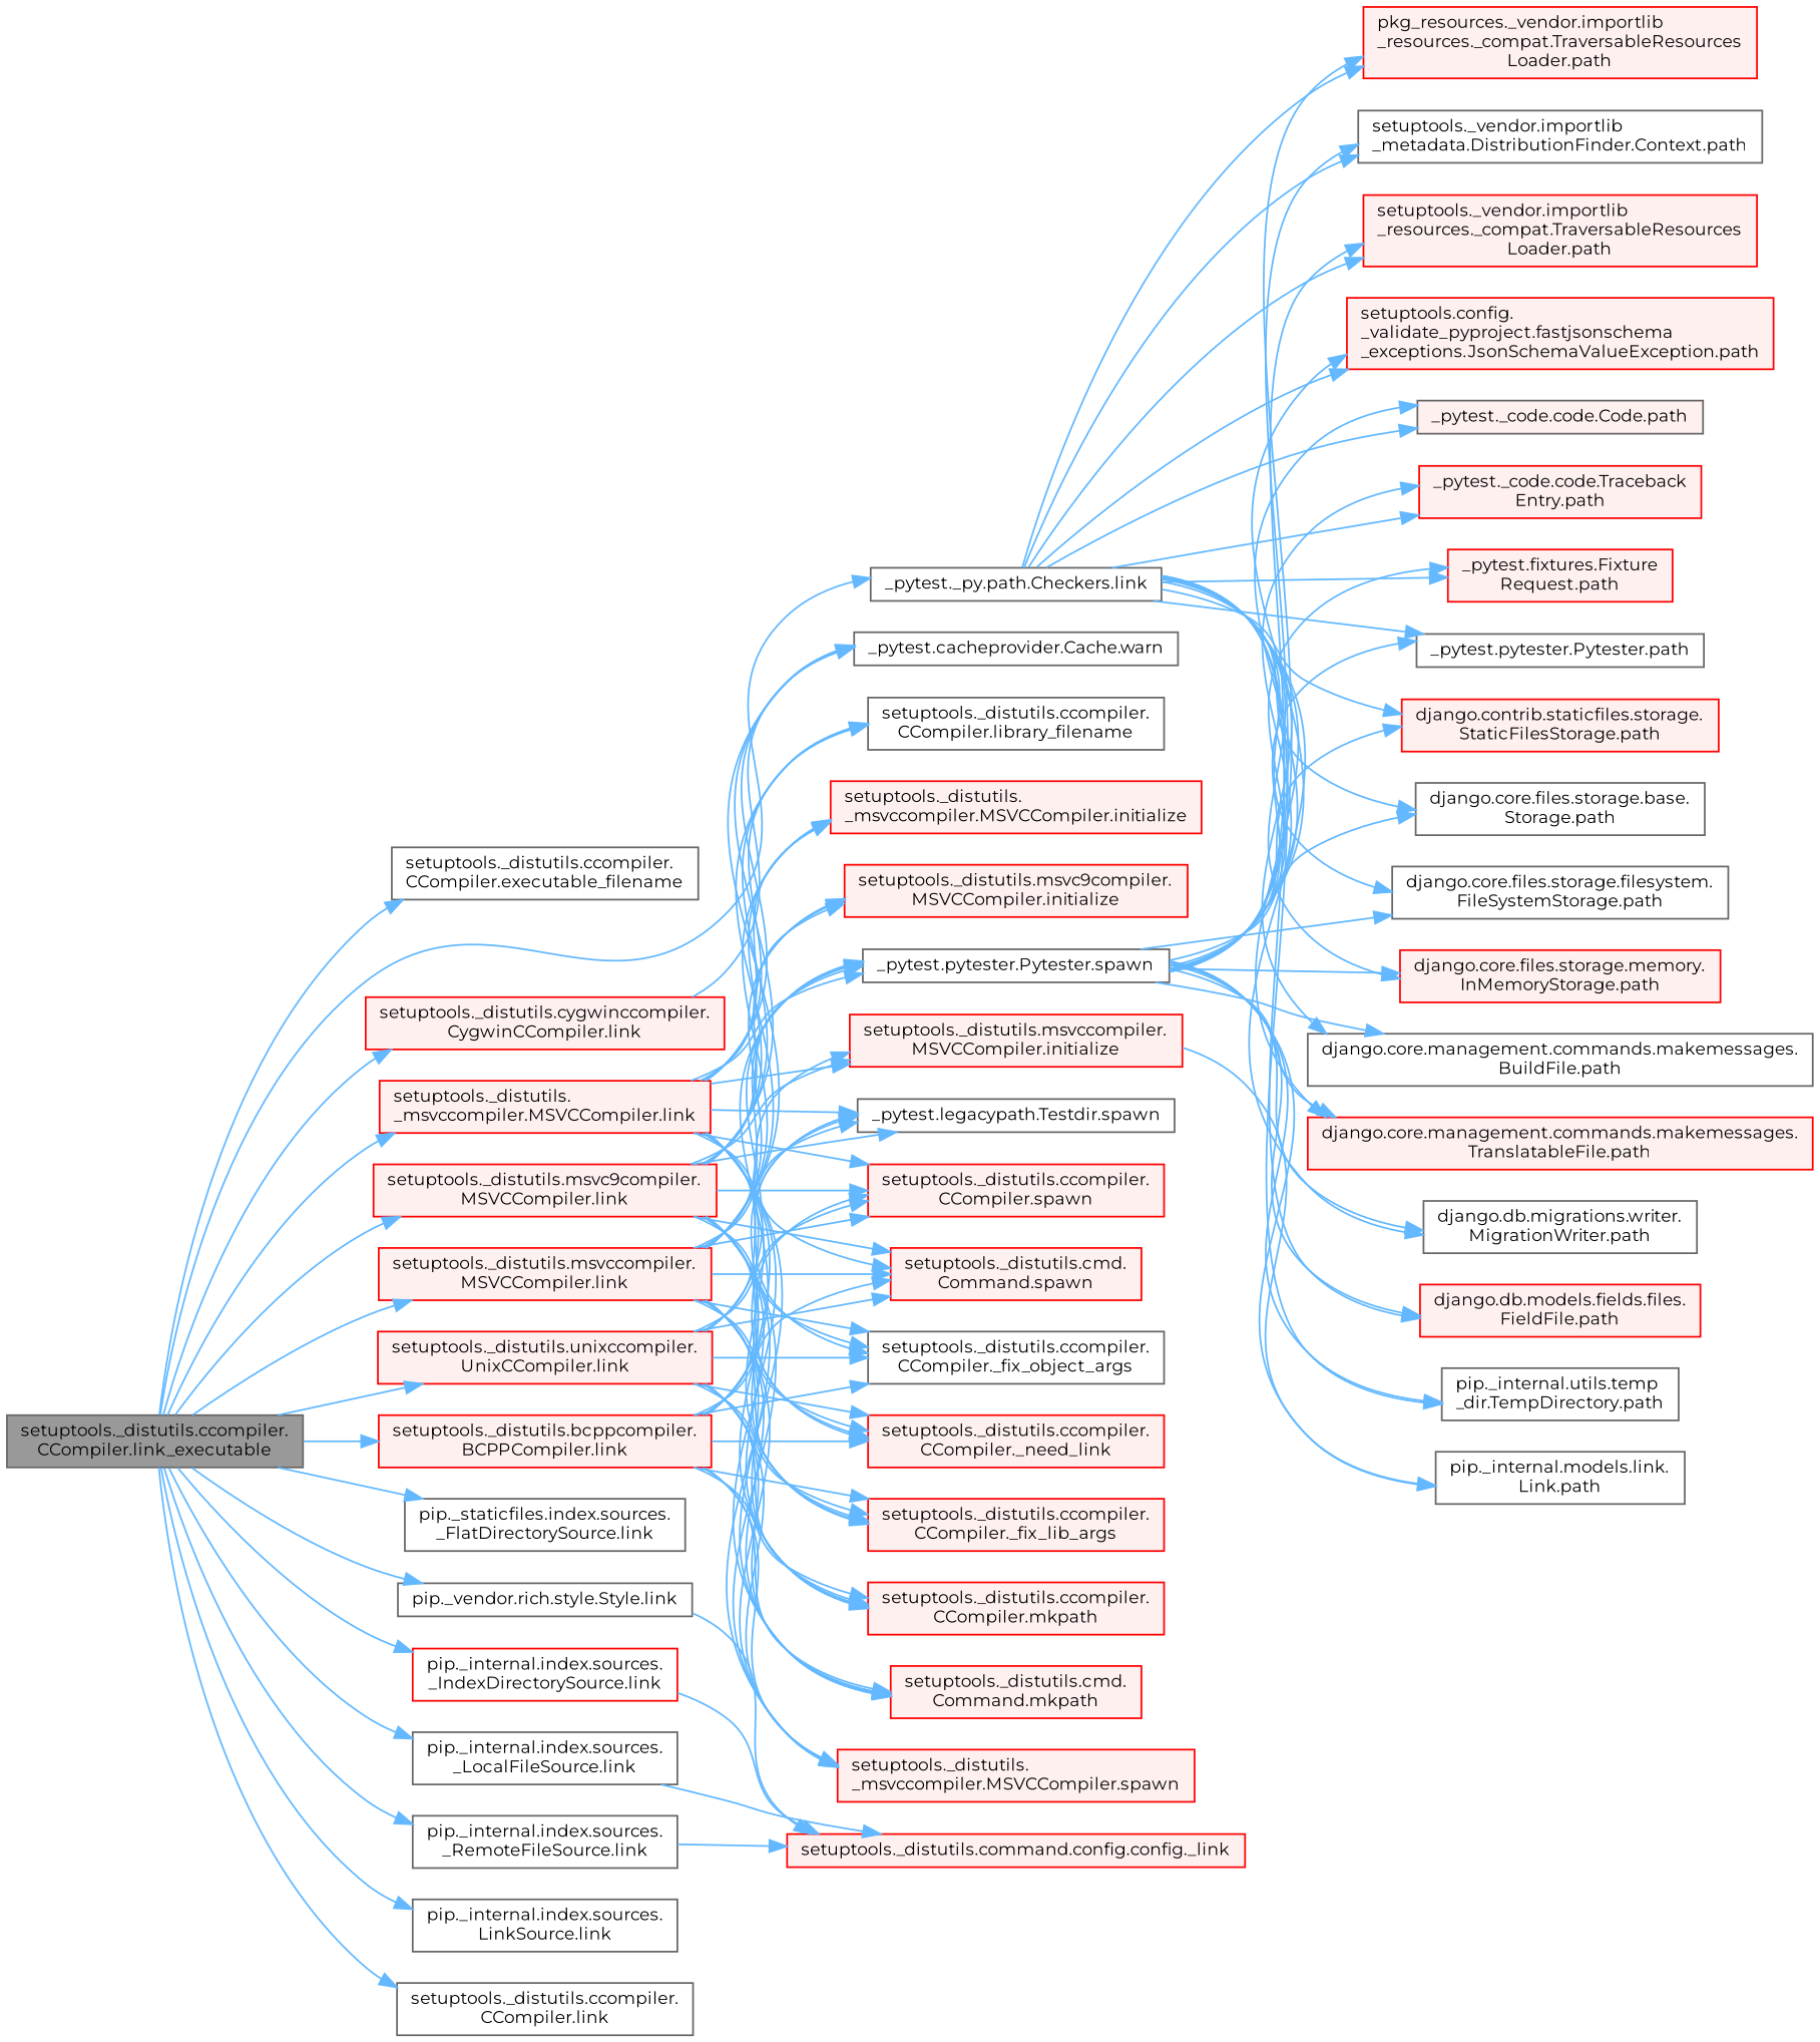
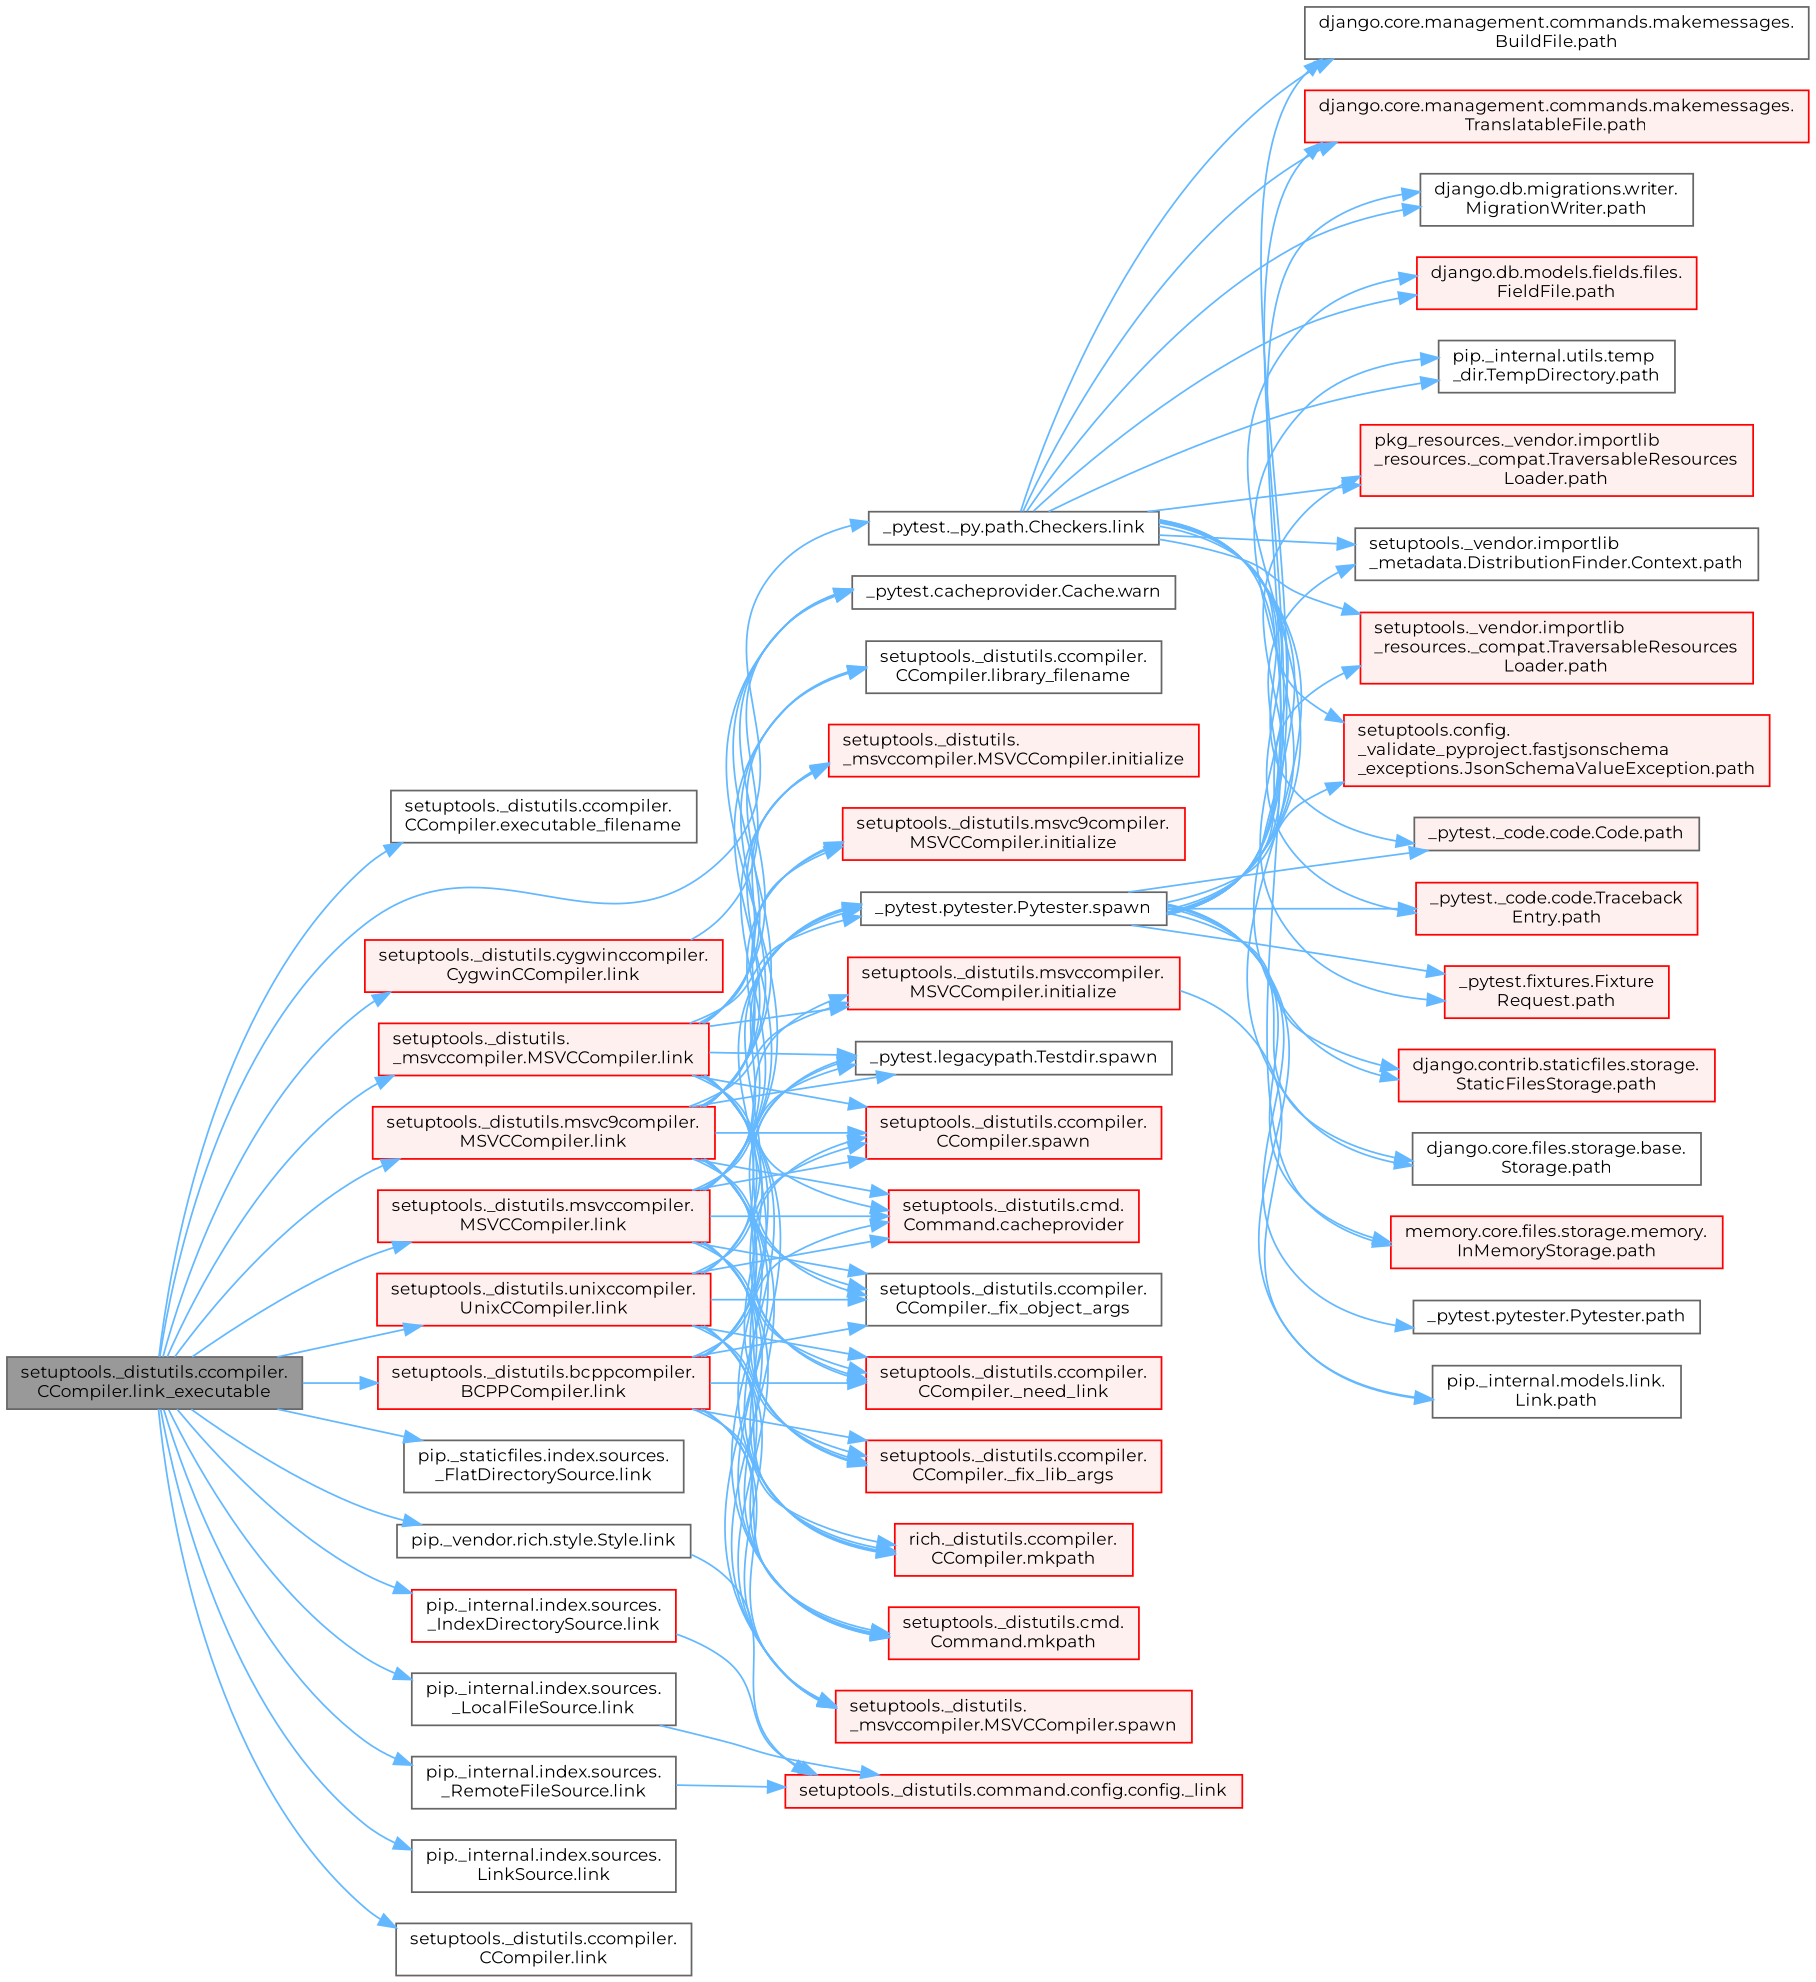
  digraph {
    fontname=Montserrat
    rankdir=LR
    node [color=red fillcolor="#FFF0F0" fontname=Montserrat fontsize=10 shape=box style=filled]
    edge [color=steelblue1 fontname=Montserrat fontsize=10 labelfontname=Helvetica labelfontsize=10 style=solid]
    n1 [color=gray40 fillcolor=grey60 fontcolor=black height=0.2 label="setuptools._distutils.ccompiler.\lCCompiler.link_executable" width=0.4]
    n2 [color=grey40 fillcolor=white height=0.2 label="setuptools._distutils.ccompiler.\lCCompiler.executable_filename" width=0.4]
    n3 [color=grey40 fillcolor=white height=0.2 label="_pytest._py.path.Checkers.link" width=0.4]
    n4 [color=grey40 fillcolor=white height=0.2 label="pip._staticfiles.index.sources.\l_FlatDirectorySource.link" width=0.4]
    n5 [fillcolor=white height=0.2 label="pip._internal.index.sources.\l_IndexDirectorySource.link" width=0.4]
    n6 [color=grey40 fillcolor=white height=0.2 label="pip._internal.index.sources.\l_LocalFileSource.link" width=0.4]
    n7 [color=grey40 fillcolor=white height=0.2 label="pip._internal.index.sources.\l_RemoteFileSource.link" width=0.4]
    n8 [color=grey40 fillcolor=white height=0.2 label="pip._internal.index.sources.\lLinkSource.link" width=0.4]
    n9 [color=grey40 fillcolor=white height=0.2 label="pip._vendor.rich.style.Style.link" width=0.4]
    n10 [height=0.2 label="setuptools._distutils.\l_msvccompiler.MSVCCompiler.link" width=0.4]
    n11 [height=0.2 label="setuptools._distutils.bcppcompiler.\lBCPPCompiler.link" width=0.4]
    n12 [color=grey40 fillcolor=white height=0.2 label="setuptools._distutils.ccompiler.\lCCompiler.link" width=0.4]
    n13 [height=0.2 label="setuptools._distutils.cygwinccompiler.\lCygwinCCompiler.link" width=0.4]
    n14 [height=0.2 label="setuptools._distutils.msvc9compiler.\lMSVCCompiler.link" width=0.4]
    n15 [height=0.2 label="setuptools._distutils.msvccompiler.\lMSVCCompiler.link" width=0.4]
    n16 [height=0.2 label="setuptools._distutils.unixccompiler.\lUnixCCompiler.link" width=0.4]
    n17 [color=grey40 height=0.2 label="_pytest._code.code.Code.path" width=0.4]
    n18 [height=0.2 label="_pytest._code.code.Traceback\lEntry.path" width=0.4]
    n19 [height=0.2 label="_pytest.fixtures.Fixture\lRequest.path" width=0.4]
    n20 [color=grey40 fillcolor=white height=0.2 label="_pytest.pytester.Pytester.path" width=0.4]
    n21 [height=0.2 label="django.contrib.staticfiles.storage.\lStaticFilesStorage.path" width=0.4]
    n22 [color=grey40 fillcolor=white height=0.2 label="django.core.files.storage.base.\lStorage.path" width=0.4]
-   n23 [color=grey40 fillcolor=white height=0.2 label="django.core.files.storage.filesystem.\lFileSystemStorage.path" width=0.4]
-   n24 [height=0.2 label="django.core.files.storage.memory.\lInMemoryStorage.path" width=0.4]
+   n24 [height=0.2 label="memory.core.files.storage.memory.\lInMemoryStorage.path" width=0.4]
    n25 [color=grey40 fillcolor=white height=0.2 label="django.core.management.commands.makemessages.\lBuildFile.path" width=0.4]
    n26 [height=0.2 label="django.core.management.commands.makemessages.\lTranslatableFile.path" width=0.4]
    n27 [color=grey40 fillcolor=white height=0.2 label="django.db.migrations.writer.\lMigrationWriter.path" width=0.4]
    n28 [height=0.2 label="django.db.models.fields.files.\lFieldFile.path" width=0.4]
    n29 [color=grey40 fillcolor=white height=0.2 label="pip._internal.utils.temp\l_dir.TempDirectory.path" width=0.4]
    n30 [height=0.2 label="pkg_resources._vendor.importlib\l_resources._compat.TraversableResources\lLoader.path" width=0.4]
    n31 [color=grey40 fillcolor=white height=0.2 label="setuptools._vendor.importlib\l_metadata.DistributionFinder.Context.path" width=0.4]
    n32 [height=0.2 label="setuptools._vendor.importlib\l_resources._compat.TraversableResources\lLoader.path" width=0.4]
    n33 [height=0.2 label="setuptools.config.\l_validate_pyproject.fastjsonschema\l_exceptions.JsonSchemaValueException.path" width=0.4]
    n34 [height=0.2 label="setuptools._distutils.command.config.config._link" width=0.4]
    n35 [height=0.2 label="setuptools._distutils.ccompiler.\lCCompiler._fix_lib_args" width=0.4]
    n36 [color=grey40 fillcolor=white height=0.2 label="setuptools._distutils.ccompiler.\lCCompiler._fix_object_args" width=0.4]
    n37 [height=0.2 label="setuptools._distutils.ccompiler.\lCCompiler._need_link" width=0.4]
    n38 [height=0.2 label="setuptools._distutils.\l_msvccompiler.MSVCCompiler.initialize" width=0.4]
    n39 [height=0.2 label="setuptools._distutils.msvc9compiler.\lMSVCCompiler.initialize" width=0.4]
    n40 [height=0.2 label="setuptools._distutils.msvccompiler.\lMSVCCompiler.initialize" width=0.4]
    n41 [color=grey40 fillcolor=white height=0.2 label="setuptools._distutils.ccompiler.\lCCompiler.library_filename" width=0.4]
-   n42 [height=0.2 label="setuptools._distutils.ccompiler.\lCCompiler.mkpath" width=0.4]
+   n42 [height=0.2 label="rich._distutils.ccompiler.\lCCompiler.mkpath" width=0.4]
    n43 [height=0.2 label="setuptools._distutils.cmd.\lCommand.mkpath" width=0.4]
    n44 [color=grey40 fillcolor=white height=0.2 label="_pytest.legacypath.Testdir.spawn" width=0.4]
    n45 [color=grey40 fillcolor=white height=0.2 label="_pytest.pytester.Pytester.spawn" width=0.4]
    n46 [height=0.2 label="setuptools._distutils.\l_msvccompiler.MSVCCompiler.spawn" width=0.4]
    n47 [height=0.2 label="setuptools._distutils.ccompiler.\lCCompiler.spawn" width=0.4]
-   n48 [height=0.2 label="setuptools._distutils.cmd.\lCommand.spawn" width=0.4]
+   n48 [height=0.2 label="setuptools._distutils.cmd.\lCommand.cacheprovider" width=0.4]
    n49 [color=grey40 fillcolor=white height=0.2 label="_pytest.cacheprovider.Cache.warn" width=0.4]
    n50 [color=grey40 fillcolor=white height=0.2 label="pip._internal.models.link.\lLink.path" width=0.4]
    n1 -> n2
    n1 -> n3
    n1 -> n4
    n1 -> n5
    n1 -> n6
    n1 -> n7
    n1 -> n8
    n1 -> n9
    n1 -> n10
    n1 -> n11
    n1 -> n12
    n1 -> n13
    n1 -> n14
    n1 -> n15
    n1 -> n16
    n3 -> n17
    n3 -> n18
    n3 -> n19
-   n3 -> n20
    n3 -> n21
    n3 -> n22
-   n3 -> n23
    n3 -> n24
    n3 -> n25
    n3 -> n26
    n3 -> n27
    n3 -> n28
    n3 -> n29
    n3 -> n30
    n3 -> n31
    n3 -> n32
    n3 -> n33
    n5 -> n34
    n6 -> n34
    n7 -> n34
    n9 -> n34
    n10 -> n35
    n10 -> n36
    n10 -> n37
    n10 -> n38
    n10 -> n39
    n10 -> n40
    n10 -> n41
    n10 -> n42
    n10 -> n43
    n10 -> n44
    n10 -> n45
    n10 -> n46
    n10 -> n47
    n10 -> n48
    n10 -> n49
    n11 -> n35
    n11 -> n36
    n11 -> n37
    n11 -> n42
    n11 -> n43
    n11 -> n44
    n11 -> n45
    n11 -> n46
    n11 -> n47
    n11 -> n48
    n13 -> n49
    n14 -> n35
    n14 -> n36
    n14 -> n37
    n14 -> n38
    n14 -> n39
    n14 -> n40
    n14 -> n41
    n14 -> n42
    n14 -> n43
    n14 -> n44
    n14 -> n45
    n14 -> n46
    n14 -> n47
    n14 -> n48
    n14 -> n49
    n15 -> n35
    n15 -> n36
    n15 -> n37
    n15 -> n38
    n15 -> n39
    n15 -> n40
    n15 -> n41
    n15 -> n42
    n15 -> n43
    n15 -> n44
    n15 -> n45
    n15 -> n46
    n15 -> n47
    n15 -> n48
    n15 -> n49
    n16 -> n35
    n16 -> n36
    n16 -> n37
    n16 -> n42
    n16 -> n43
    n16 -> n44
    n16 -> n45
    n16 -> n46
    n16 -> n47
    n16 -> n48
    n40 -> n50
    n45 -> n17
    n45 -> n18
    n45 -> n19
    n45 -> n20
    n45 -> n21
    n45 -> n22
-   n45 -> n23
    n45 -> n24
    n45 -> n25
    n45 -> n26
    n45 -> n27
    n45 -> n28
    n45 -> n29
    n45 -> n30
    n45 -> n31
    n45 -> n32
    n45 -> n33
    n45 -> n50
  }
